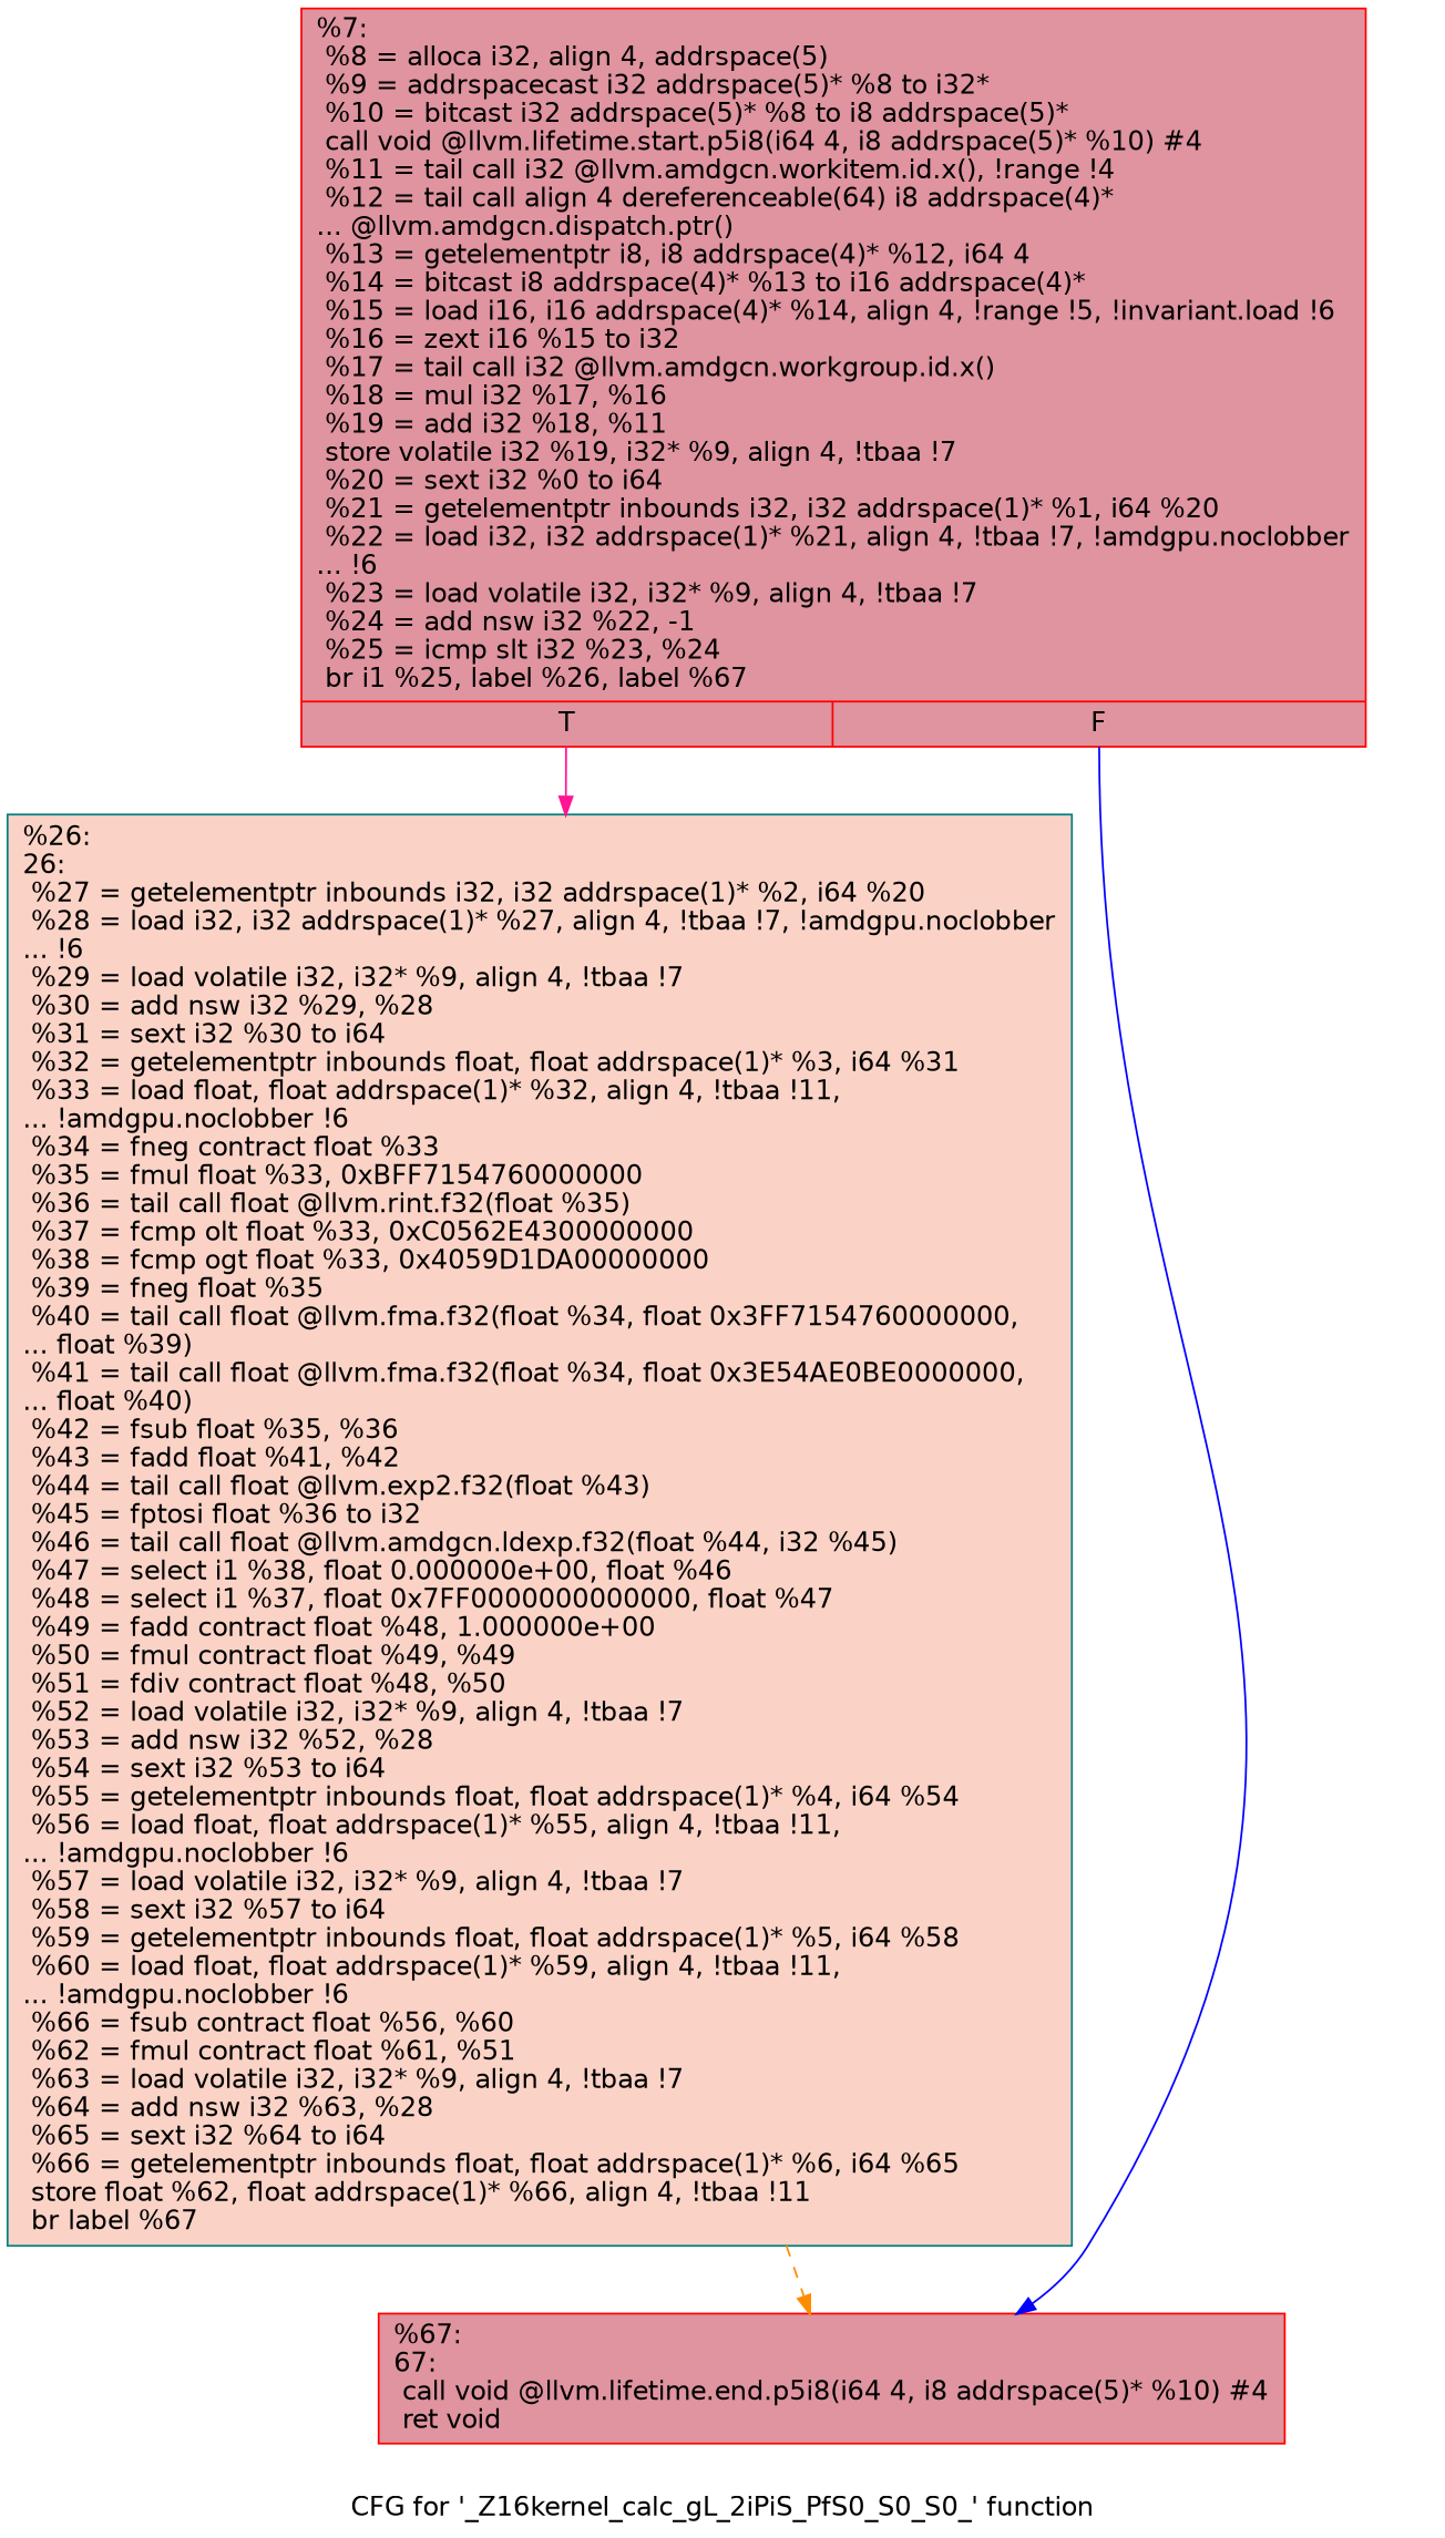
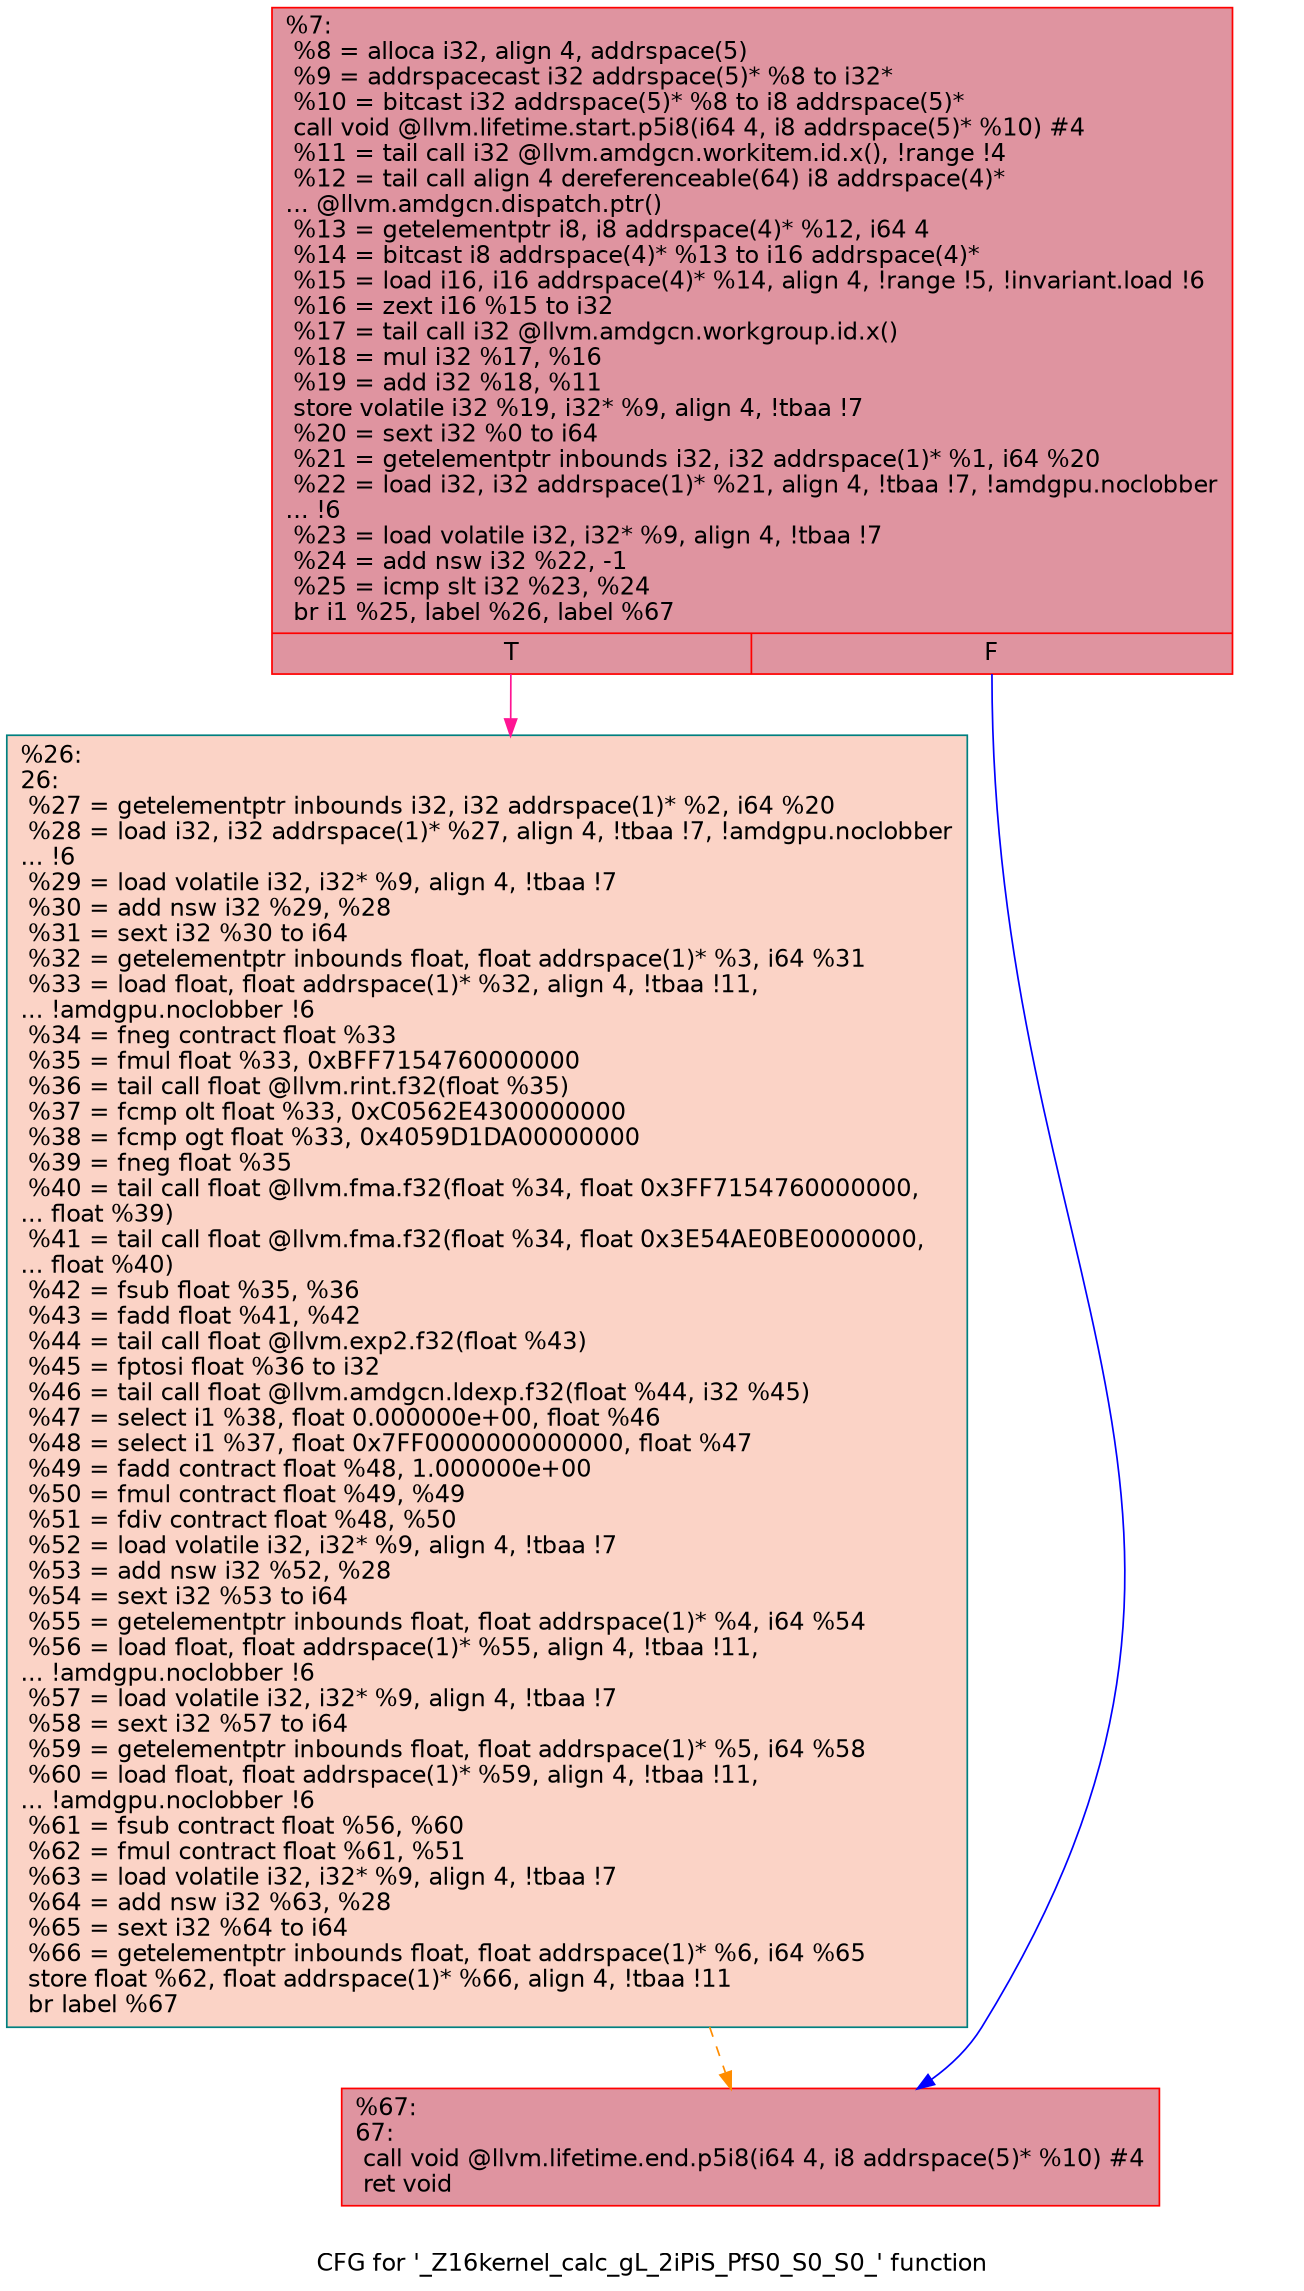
  digraph {
    label="CFG for '_Z16kernel_calc_gL_2iPiS_PfS0_S0_S0_' function"
    fontname="DejaVu Sans"
    node [color=red fillcolor="#b70d2870" shape=record style=filled fontname="DejaVu Sans"]
    edge [style=solid fontname="DejaVu Sans"]
    n1 [label="{%7:\l  %8 = alloca i32, align 4, addrspace(5)\l  %9 = addrspacecast i32 addrspace(5)* %8 to i32*\l  %10 = bitcast i32 addrspace(5)* %8 to i8 addrspace(5)*\l  call void @llvm.lifetime.start.p5i8(i64 4, i8 addrspace(5)* %10) #4\l  %11 = tail call i32 @llvm.amdgcn.workitem.id.x(), !range !4\l  %12 = tail call align 4 dereferenceable(64) i8 addrspace(4)*\l... @llvm.amdgcn.dispatch.ptr()\l  %13 = getelementptr i8, i8 addrspace(4)* %12, i64 4\l  %14 = bitcast i8 addrspace(4)* %13 to i16 addrspace(4)*\l  %15 = load i16, i16 addrspace(4)* %14, align 4, !range !5, !invariant.load !6\l  %16 = zext i16 %15 to i32\l  %17 = tail call i32 @llvm.amdgcn.workgroup.id.x()\l  %18 = mul i32 %17, %16\l  %19 = add i32 %18, %11\l  store volatile i32 %19, i32* %9, align 4, !tbaa !7\l  %20 = sext i32 %0 to i64\l  %21 = getelementptr inbounds i32, i32 addrspace(1)* %1, i64 %20\l  %22 = load i32, i32 addrspace(1)* %21, align 4, !tbaa !7, !amdgpu.noclobber\l... !6\l  %23 = load volatile i32, i32* %9, align 4, !tbaa !7\l  %24 = add nsw i32 %22, -1\l  %25 = icmp slt i32 %23, %24\l  br i1 %25, label %26, label %67\l|{<s0>T|<s1>F}}"]
-   n2 [color=teal fillcolor="#f59c7d70" label="{%26:\l26:                                               \l  %27 = getelementptr inbounds i32, i32 addrspace(1)* %2, i64 %20\l  %28 = load i32, i32 addrspace(1)* %27, align 4, !tbaa !7, !amdgpu.noclobber\l... !6\l  %29 = load volatile i32, i32* %9, align 4, !tbaa !7\l  %30 = add nsw i32 %29, %28\l  %31 = sext i32 %30 to i64\l  %32 = getelementptr inbounds float, float addrspace(1)* %3, i64 %31\l  %33 = load float, float addrspace(1)* %32, align 4, !tbaa !11,\l... !amdgpu.noclobber !6\l  %34 = fneg contract float %33\l  %35 = fmul float %33, 0xBFF7154760000000\l  %36 = tail call float @llvm.rint.f32(float %35)\l  %37 = fcmp olt float %33, 0xC0562E4300000000\l  %38 = fcmp ogt float %33, 0x4059D1DA00000000\l  %39 = fneg float %35\l  %40 = tail call float @llvm.fma.f32(float %34, float 0x3FF7154760000000,\l... float %39)\l  %41 = tail call float @llvm.fma.f32(float %34, float 0x3E54AE0BE0000000,\l... float %40)\l  %42 = fsub float %35, %36\l  %43 = fadd float %41, %42\l  %44 = tail call float @llvm.exp2.f32(float %43)\l  %45 = fptosi float %36 to i32\l  %46 = tail call float @llvm.amdgcn.ldexp.f32(float %44, i32 %45)\l  %47 = select i1 %38, float 0.000000e+00, float %46\l  %48 = select i1 %37, float 0x7FF0000000000000, float %47\l  %49 = fadd contract float %48, 1.000000e+00\l  %50 = fmul contract float %49, %49\l  %51 = fdiv contract float %48, %50\l  %52 = load volatile i32, i32* %9, align 4, !tbaa !7\l  %53 = add nsw i32 %52, %28\l  %54 = sext i32 %53 to i64\l  %55 = getelementptr inbounds float, float addrspace(1)* %4, i64 %54\l  %56 = load float, float addrspace(1)* %55, align 4, !tbaa !11,\l... !amdgpu.noclobber !6\l  %57 = load volatile i32, i32* %9, align 4, !tbaa !7\l  %58 = sext i32 %57 to i64\l  %59 = getelementptr inbounds float, float addrspace(1)* %5, i64 %58\l  %60 = load float, float addrspace(1)* %59, align 4, !tbaa !11,\l... !amdgpu.noclobber !6\l  %66 = fsub contract float %56, %60\l  %62 = fmul contract float %61, %51\l  %63 = load volatile i32, i32* %9, align 4, !tbaa !7\l  %64 = add nsw i32 %63, %28\l  %65 = sext i32 %64 to i64\l  %66 = getelementptr inbounds float, float addrspace(1)* %6, i64 %65\l  store float %62, float addrspace(1)* %66, align 4, !tbaa !11\l  br label %67\l}"]
+   n2 [color=teal fillcolor="#f59c7d70" label="{%26:\l26:                                               \l  %27 = getelementptr inbounds i32, i32 addrspace(1)* %2, i64 %20\l  %28 = load i32, i32 addrspace(1)* %27, align 4, !tbaa !7, !amdgpu.noclobber\l... !6\l  %29 = load volatile i32, i32* %9, align 4, !tbaa !7\l  %30 = add nsw i32 %29, %28\l  %31 = sext i32 %30 to i64\l  %32 = getelementptr inbounds float, float addrspace(1)* %3, i64 %31\l  %33 = load float, float addrspace(1)* %32, align 4, !tbaa !11,\l... !amdgpu.noclobber !6\l  %34 = fneg contract float %33\l  %35 = fmul float %33, 0xBFF7154760000000\l  %36 = tail call float @llvm.rint.f32(float %35)\l  %37 = fcmp olt float %33, 0xC0562E4300000000\l  %38 = fcmp ogt float %33, 0x4059D1DA00000000\l  %39 = fneg float %35\l  %40 = tail call float @llvm.fma.f32(float %34, float 0x3FF7154760000000,\l... float %39)\l  %41 = tail call float @llvm.fma.f32(float %34, float 0x3E54AE0BE0000000,\l... float %40)\l  %42 = fsub float %35, %36\l  %43 = fadd float %41, %42\l  %44 = tail call float @llvm.exp2.f32(float %43)\l  %45 = fptosi float %36 to i32\l  %46 = tail call float @llvm.amdgcn.ldexp.f32(float %44, i32 %45)\l  %47 = select i1 %38, float 0.000000e+00, float %46\l  %48 = select i1 %37, float 0x7FF0000000000000, float %47\l  %49 = fadd contract float %48, 1.000000e+00\l  %50 = fmul contract float %49, %49\l  %51 = fdiv contract float %48, %50\l  %52 = load volatile i32, i32* %9, align 4, !tbaa !7\l  %53 = add nsw i32 %52, %28\l  %54 = sext i32 %53 to i64\l  %55 = getelementptr inbounds float, float addrspace(1)* %4, i64 %54\l  %56 = load float, float addrspace(1)* %55, align 4, !tbaa !11,\l... !amdgpu.noclobber !6\l  %57 = load volatile i32, i32* %9, align 4, !tbaa !7\l  %58 = sext i32 %57 to i64\l  %59 = getelementptr inbounds float, float addrspace(1)* %5, i64 %58\l  %60 = load float, float addrspace(1)* %59, align 4, !tbaa !11,\l... !amdgpu.noclobber !6\l  %61 = fsub contract float %56, %60\l  %62 = fmul contract float %61, %51\l  %63 = load volatile i32, i32* %9, align 4, !tbaa !7\l  %64 = add nsw i32 %63, %28\l  %65 = sext i32 %64 to i64\l  %66 = getelementptr inbounds float, float addrspace(1)* %6, i64 %65\l  store float %62, float addrspace(1)* %66, align 4, !tbaa !11\l  br label %67\l}"]
    n3 [label="{%67:\l67:                                               \l  call void @llvm.lifetime.end.p5i8(i64 4, i8 addrspace(5)* %10) #4\l  ret void\l}"]
    n1 -> n2 [tailport=s0 color=deeppink]
    n1 -> n3 [tailport=s1 color=blue]
    n2 -> n3 [color=darkorange style=dashed]
  }
